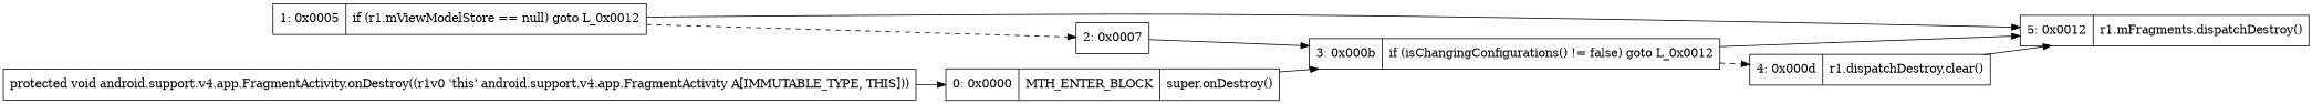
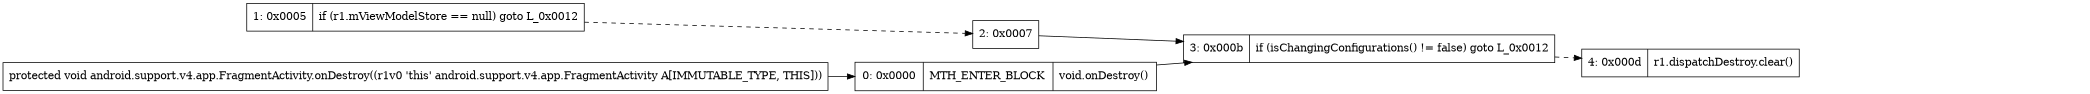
  digraph {
    rankdir=LR
    node [shape=record]
-   n1 [label="{0\:\ 0x0000|MTH_ENTER_BLOCK\l|super.onDestroy()\l}"]
+   n1 [label="{0\:\ 0x0000|MTH_ENTER_BLOCK\l|void.onDestroy()\l}"]
    n2 [label="{3\:\ 0x000b|if (isChangingConfigurations() != false) goto L_0x0012\l}"]
    n3 [label="{1\:\ 0x0005|if (r1.mViewModelStore == null) goto L_0x0012\l}"]
    n4 [label="{2\:\ 0x0007}"]
-   n5 [label="{5\:\ 0x0012|r1.mFragments.dispatchDestroy()\l}"]
    n6 [label="{4\:\ 0x000d|r1.dispatchDestroy.clear()\l}"]
    n7 [label="{protected void android.support.v4.app.FragmentActivity.onDestroy((r1v0 'this' android.support.v4.app.FragmentActivity A[IMMUTABLE_TYPE, THIS])) }"]
    n1 -> n2
-   n2 -> n5
    n2 -> n6 [style=dashed]
    n3 -> n4 [style=dashed]
-   n3 -> n5
    n4 -> n2
-   n6 -> n5
    n7 -> n1
  }
